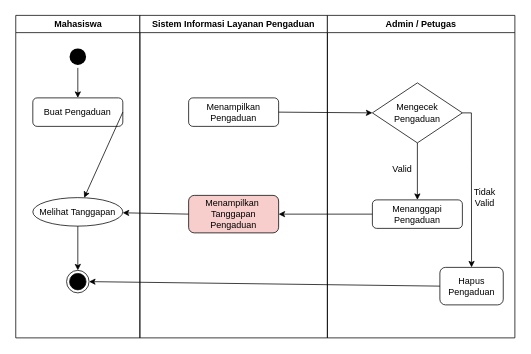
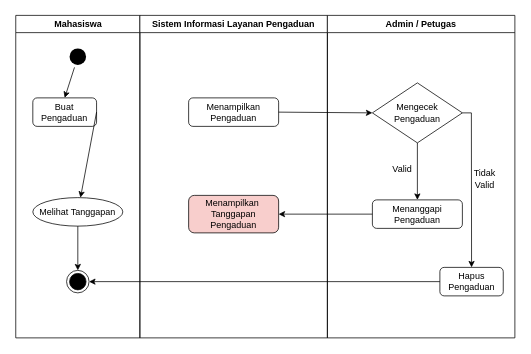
  <mxCell id="0" />
  <mxCell id="1" parent="0" />
  <mxCell id="2" value="Mahasiswa" style="swimlane;whiteSpace=wrap" parent="1" vertex="1"><mxGeometry x="20.5" y="20" width="165.5" height="430" as="geometry" /></mxCell>
  <mxCell id="3" value="" style="ellipse;shape=startState;fillColor=#000000;strokeColor=none;strokeWidth=0;" parent="2" vertex="1"><mxGeometry x="67.75" y="40" width="30" height="30" as="geometry" /></mxCell>
- <mxCell id="4" value="Buat Pengaduan" style="rounded=1;whiteSpace=wrap;html=1;" vertex="1" parent="2"><mxGeometry x="22.75" y="110" width="120" height="38" as="geometry" /></mxCell>
+ <mxCell id="4" value="Buat Pengaduan" style="rounded=1;whiteSpace=wrap;html=1;" vertex="1" parent="2"><mxGeometry x="22.75" y="110" width="85" height="38" as="geometry" /></mxCell>
  <mxCell id="5" value="Melihat Tanggapan" style="ellipse;whiteSpace=wrap;html=1;" vertex="1" parent="2"><mxGeometry x="22.75" y="243" width="120" height="38" as="geometry" /></mxCell>
  <mxCell id="6" value="" style="ellipse;shape=endState;fillColor=#000000;strokeColor=#000000;" parent="2" vertex="1"><mxGeometry x="67.75" y="340" width="30" height="30" as="geometry" /></mxCell>
  <mxCell id="7" value="" style="endArrow=classic;html=1;rounded=0;entryX=0.5;entryY=0;entryDx=0;entryDy=0;" edge="1" parent="2" source="3" target="4"><mxGeometry width="50" height="50" relative="1" as="geometry"><mxPoint x="95.5" y="80" as="sourcePoint" /><mxPoint x="145.5" y="30" as="targetPoint" /></mxGeometry></mxCell>
  <mxCell id="8" value="" style="endArrow=classic;html=1;rounded=0;exitX=0.5;exitY=1;exitDx=0;exitDy=0;entryX=0.5;entryY=0;entryDx=0;entryDy=0;" edge="1" parent="2" source="5" target="6"><mxGeometry width="50" height="50" relative="1" as="geometry"><mxPoint x="240.5" y="275" as="sourcePoint" /><mxPoint x="152.5" y="273" as="targetPoint" /></mxGeometry></mxCell>
  <mxCell id="9" value="Sistem Informasi Layanan Pengaduan" style="swimlane;whiteSpace=wrap" parent="1" vertex="1"><mxGeometry x="186" y="20" width="250" height="430" as="geometry" /></mxCell>
  <mxCell id="10" value="Menampilkan Pengaduan" style="rounded=1;whiteSpace=wrap;html=1;" vertex="1" parent="9"><mxGeometry x="65" y="110" width="120" height="38" as="geometry" /></mxCell>
  <mxCell id="11" value="Menampilkan&amp;nbsp;&lt;div&gt;Tanggapan Pengaduan&lt;/div&gt;" style="rounded=1;whiteSpace=wrap;html=1;fillColor=#f8cecc;" vertex="1" parent="9"><mxGeometry x="65" y="240" width="120" height="50" as="geometry" /></mxCell>
  <mxCell id="12" value="Admin / Petugas" style="swimlane;whiteSpace=wrap" parent="1" vertex="1"><mxGeometry x="436" y="20" width="250" height="430" as="geometry" /></mxCell>
  <mxCell id="13" value="Mengecek Pengaduan" style="rhombus;whiteSpace=wrap;html=1;" vertex="1" parent="12"><mxGeometry x="60" y="90" width="120" height="80" as="geometry" /></mxCell>
  <mxCell id="14" value="Menanggapi Pengaduan" style="rounded=1;whiteSpace=wrap;html=1;" vertex="1" parent="12"><mxGeometry x="60" y="246" width="120" height="38" as="geometry" /></mxCell>
- <mxCell id="15" value="Hapus&lt;div&gt;Pengaduan&lt;/div&gt;" style="rounded=1;whiteSpace=wrap;html=1;" vertex="1" parent="12"><mxGeometry x="150" y="336" width="84.5" height="50" as="geometry" /></mxCell>
+ <mxCell id="15" value="Hapus&lt;div&gt;Pengaduan&lt;/div&gt;" style="rounded=1;whiteSpace=wrap;html=1;" vertex="1" parent="12"><mxGeometry x="150" y="336" width="84.5" height="38" as="geometry" /></mxCell>
  <mxCell id="16" value="" style="endArrow=classic;html=1;rounded=0;exitX=0.5;exitY=1;exitDx=0;exitDy=0;entryX=0.5;entryY=0;entryDx=0;entryDy=0;" edge="1" parent="12" source="13" target="14"><mxGeometry width="50" height="50" relative="1" as="geometry"><mxPoint x="-55" y="139" as="sourcePoint" /><mxPoint x="70" y="140" as="targetPoint" /></mxGeometry></mxCell>
  <mxCell id="17" value="" style="endArrow=classic;html=1;rounded=0;exitX=1;exitY=0.5;exitDx=0;exitDy=0;entryX=0.5;entryY=0;entryDx=0;entryDy=0;" edge="1" parent="12" source="13" target="15"><mxGeometry width="50" height="50" relative="1" as="geometry"><mxPoint x="130" y="180" as="sourcePoint" /><mxPoint x="130" y="253" as="targetPoint" /><Array as="points"><mxPoint x="192" y="130" /></Array></mxGeometry></mxCell>
  <mxCell id="18" value="Valid" style="text;html=1;align=center;verticalAlign=middle;whiteSpace=wrap;rounded=0;" vertex="1" parent="12"><mxGeometry x="70" y="190" width="60" height="30" as="geometry" /></mxCell>
- <mxCell id="19" value="Tidak&lt;div&gt;Valid&lt;/div&gt;" style="text;html=1;align=center;verticalAlign=middle;whiteSpace=wrap;rounded=0;" vertex="1" parent="12"><mxGeometry x="180" y="228" width="60" height="30" as="geometry" /></mxCell>
+ <mxCell id="19" value="Tidak&lt;div&gt;Valid&lt;/div&gt;" style="text;html=1;align=center;verticalAlign=middle;whiteSpace=wrap;rounded=0;" vertex="1" parent="12"><mxGeometry x="180" y="203" width="60" height="30" as="geometry" /></mxCell>
  <mxCell id="20" value="" style="endArrow=classic;html=1;rounded=0;exitX=1;exitY=0.5;exitDx=0;exitDy=0;" edge="1" parent="1" source="4" target="5"><mxGeometry width="50" height="50" relative="1" as="geometry"><mxPoint x="113.5" y="100" as="sourcePoint" /><mxPoint x="113.5" y="140" as="targetPoint" /></mxGeometry></mxCell>
  <mxCell id="21" value="" style="endArrow=classic;html=1;rounded=0;exitX=1;exitY=0.5;exitDx=0;exitDy=0;entryX=0;entryY=0.5;entryDx=0;entryDy=0;" edge="1" parent="1" source="10" target="13"><mxGeometry width="50" height="50" relative="1" as="geometry"><mxPoint x="173" y="159" as="sourcePoint" /><mxPoint x="266" y="160" as="targetPoint" /></mxGeometry></mxCell>
  <mxCell id="22" value="" style="endArrow=classic;html=1;rounded=0;exitX=0;exitY=0.5;exitDx=0;exitDy=0;entryX=1;entryY=0.5;entryDx=0;entryDy=0;" edge="1" parent="1" source="14" target="11"><mxGeometry width="50" height="50" relative="1" as="geometry"><mxPoint x="566" y="200" as="sourcePoint" /><mxPoint x="566" y="273" as="targetPoint" /></mxGeometry></mxCell>
- <mxCell id="23" value="" style="endArrow=classic;html=1;rounded=0;exitX=0;exitY=0.5;exitDx=0;exitDy=0;" edge="1" parent="1" source="11" target="5"><mxGeometry width="50" height="50" relative="1" as="geometry"><mxPoint x="506" y="292" as="sourcePoint" /><mxPoint x="381" y="295" as="targetPoint" /></mxGeometry></mxCell>
  <mxCell id="24" value="" style="endArrow=classic;html=1;rounded=0;exitX=0;exitY=0.5;exitDx=0;exitDy=0;entryX=1;entryY=0.5;entryDx=0;entryDy=0;" edge="1" parent="1" source="15" target="6"><mxGeometry width="50" height="50" relative="1" as="geometry"><mxPoint x="261" y="295" as="sourcePoint" /><mxPoint x="173" y="293" as="targetPoint" /></mxGeometry></mxCell>
